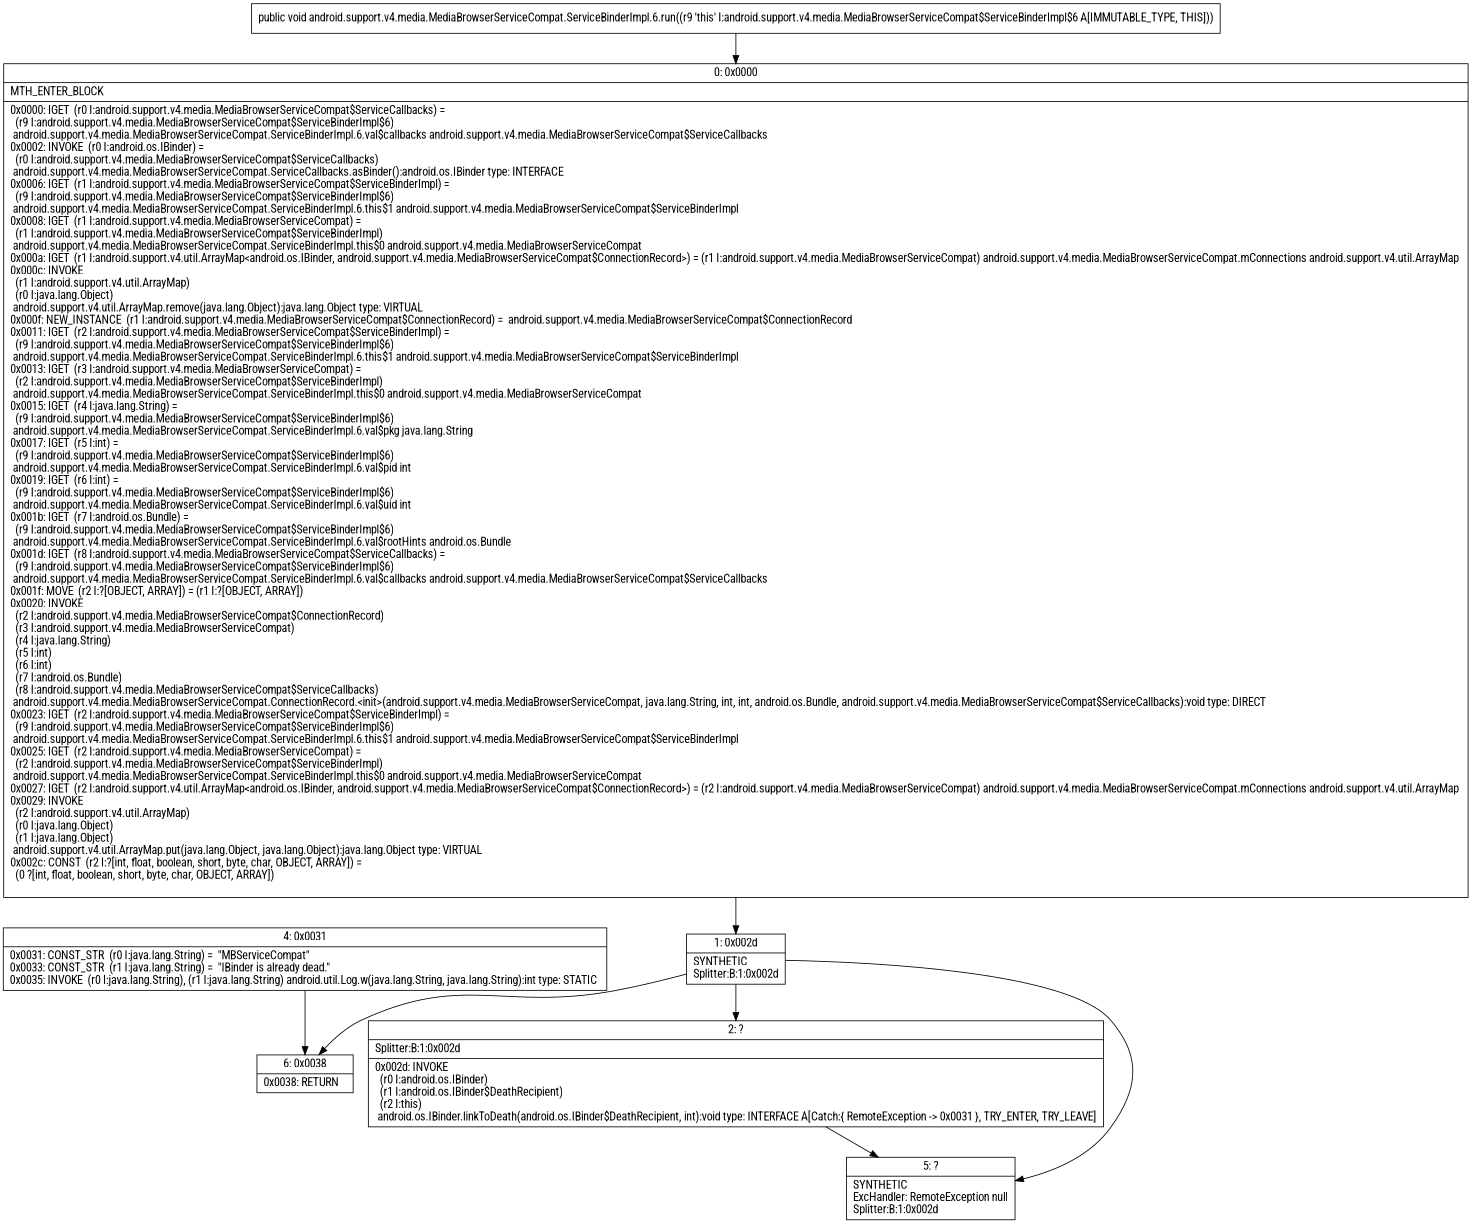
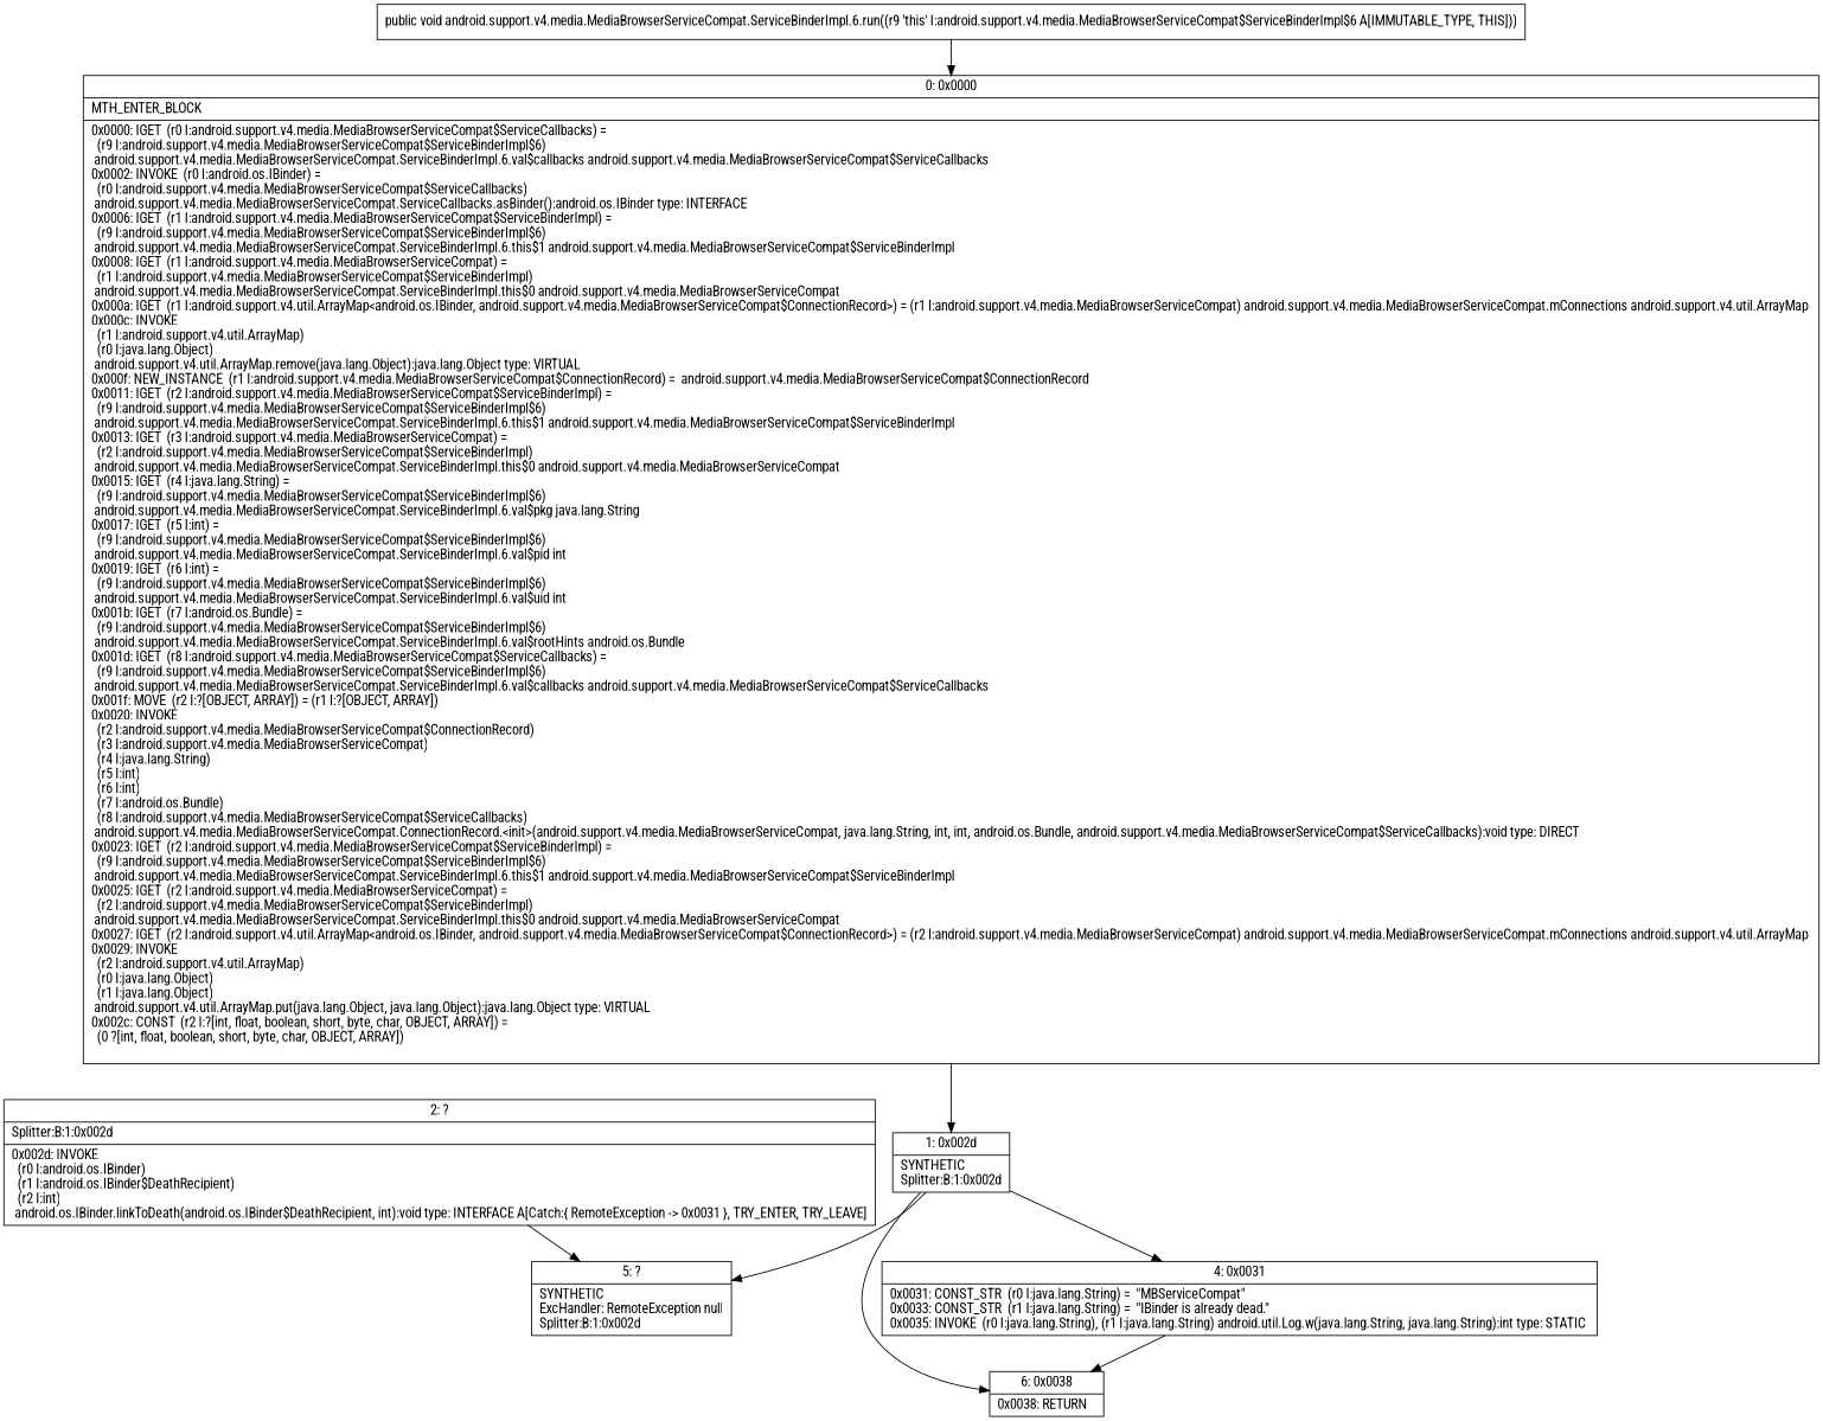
  digraph {
    fontname="Roboto Condensed"
    node [fontname="Roboto Condensed" shape=record]
    edge [fontname="Roboto Condensed"]
    n1 [label="{0\:\ 0x0000|MTH_ENTER_BLOCK\l|0x0000: IGET  (r0 I:android.support.v4.media.MediaBrowserServiceCompat$ServiceCallbacks) = \l  (r9 I:android.support.v4.media.MediaBrowserServiceCompat$ServiceBinderImpl$6)\l android.support.v4.media.MediaBrowserServiceCompat.ServiceBinderImpl.6.val$callbacks android.support.v4.media.MediaBrowserServiceCompat$ServiceCallbacks \l0x0002: INVOKE  (r0 I:android.os.IBinder) = \l  (r0 I:android.support.v4.media.MediaBrowserServiceCompat$ServiceCallbacks)\l android.support.v4.media.MediaBrowserServiceCompat.ServiceCallbacks.asBinder():android.os.IBinder type: INTERFACE \l0x0006: IGET  (r1 I:android.support.v4.media.MediaBrowserServiceCompat$ServiceBinderImpl) = \l  (r9 I:android.support.v4.media.MediaBrowserServiceCompat$ServiceBinderImpl$6)\l android.support.v4.media.MediaBrowserServiceCompat.ServiceBinderImpl.6.this$1 android.support.v4.media.MediaBrowserServiceCompat$ServiceBinderImpl \l0x0008: IGET  (r1 I:android.support.v4.media.MediaBrowserServiceCompat) = \l  (r1 I:android.support.v4.media.MediaBrowserServiceCompat$ServiceBinderImpl)\l android.support.v4.media.MediaBrowserServiceCompat.ServiceBinderImpl.this$0 android.support.v4.media.MediaBrowserServiceCompat \l0x000a: IGET  (r1 I:android.support.v4.util.ArrayMap\<android.os.IBinder, android.support.v4.media.MediaBrowserServiceCompat$ConnectionRecord\>) = (r1 I:android.support.v4.media.MediaBrowserServiceCompat) android.support.v4.media.MediaBrowserServiceCompat.mConnections android.support.v4.util.ArrayMap \l0x000c: INVOKE  \l  (r1 I:android.support.v4.util.ArrayMap)\l  (r0 I:java.lang.Object)\l android.support.v4.util.ArrayMap.remove(java.lang.Object):java.lang.Object type: VIRTUAL \l0x000f: NEW_INSTANCE  (r1 I:android.support.v4.media.MediaBrowserServiceCompat$ConnectionRecord) =  android.support.v4.media.MediaBrowserServiceCompat$ConnectionRecord \l0x0011: IGET  (r2 I:android.support.v4.media.MediaBrowserServiceCompat$ServiceBinderImpl) = \l  (r9 I:android.support.v4.media.MediaBrowserServiceCompat$ServiceBinderImpl$6)\l android.support.v4.media.MediaBrowserServiceCompat.ServiceBinderImpl.6.this$1 android.support.v4.media.MediaBrowserServiceCompat$ServiceBinderImpl \l0x0013: IGET  (r3 I:android.support.v4.media.MediaBrowserServiceCompat) = \l  (r2 I:android.support.v4.media.MediaBrowserServiceCompat$ServiceBinderImpl)\l android.support.v4.media.MediaBrowserServiceCompat.ServiceBinderImpl.this$0 android.support.v4.media.MediaBrowserServiceCompat \l0x0015: IGET  (r4 I:java.lang.String) = \l  (r9 I:android.support.v4.media.MediaBrowserServiceCompat$ServiceBinderImpl$6)\l android.support.v4.media.MediaBrowserServiceCompat.ServiceBinderImpl.6.val$pkg java.lang.String \l0x0017: IGET  (r5 I:int) = \l  (r9 I:android.support.v4.media.MediaBrowserServiceCompat$ServiceBinderImpl$6)\l android.support.v4.media.MediaBrowserServiceCompat.ServiceBinderImpl.6.val$pid int \l0x0019: IGET  (r6 I:int) = \l  (r9 I:android.support.v4.media.MediaBrowserServiceCompat$ServiceBinderImpl$6)\l android.support.v4.media.MediaBrowserServiceCompat.ServiceBinderImpl.6.val$uid int \l0x001b: IGET  (r7 I:android.os.Bundle) = \l  (r9 I:android.support.v4.media.MediaBrowserServiceCompat$ServiceBinderImpl$6)\l android.support.v4.media.MediaBrowserServiceCompat.ServiceBinderImpl.6.val$rootHints android.os.Bundle \l0x001d: IGET  (r8 I:android.support.v4.media.MediaBrowserServiceCompat$ServiceCallbacks) = \l  (r9 I:android.support.v4.media.MediaBrowserServiceCompat$ServiceBinderImpl$6)\l android.support.v4.media.MediaBrowserServiceCompat.ServiceBinderImpl.6.val$callbacks android.support.v4.media.MediaBrowserServiceCompat$ServiceCallbacks \l0x001f: MOVE  (r2 I:?[OBJECT, ARRAY]) = (r1 I:?[OBJECT, ARRAY]) \l0x0020: INVOKE  \l  (r2 I:android.support.v4.media.MediaBrowserServiceCompat$ConnectionRecord)\l  (r3 I:android.support.v4.media.MediaBrowserServiceCompat)\l  (r4 I:java.lang.String)\l  (r5 I:int)\l  (r6 I:int)\l  (r7 I:android.os.Bundle)\l  (r8 I:android.support.v4.media.MediaBrowserServiceCompat$ServiceCallbacks)\l android.support.v4.media.MediaBrowserServiceCompat.ConnectionRecord.\<init\>(android.support.v4.media.MediaBrowserServiceCompat, java.lang.String, int, int, android.os.Bundle, android.support.v4.media.MediaBrowserServiceCompat$ServiceCallbacks):void type: DIRECT \l0x0023: IGET  (r2 I:android.support.v4.media.MediaBrowserServiceCompat$ServiceBinderImpl) = \l  (r9 I:android.support.v4.media.MediaBrowserServiceCompat$ServiceBinderImpl$6)\l android.support.v4.media.MediaBrowserServiceCompat.ServiceBinderImpl.6.this$1 android.support.v4.media.MediaBrowserServiceCompat$ServiceBinderImpl \l0x0025: IGET  (r2 I:android.support.v4.media.MediaBrowserServiceCompat) = \l  (r2 I:android.support.v4.media.MediaBrowserServiceCompat$ServiceBinderImpl)\l android.support.v4.media.MediaBrowserServiceCompat.ServiceBinderImpl.this$0 android.support.v4.media.MediaBrowserServiceCompat \l0x0027: IGET  (r2 I:android.support.v4.util.ArrayMap\<android.os.IBinder, android.support.v4.media.MediaBrowserServiceCompat$ConnectionRecord\>) = (r2 I:android.support.v4.media.MediaBrowserServiceCompat) android.support.v4.media.MediaBrowserServiceCompat.mConnections android.support.v4.util.ArrayMap \l0x0029: INVOKE  \l  (r2 I:android.support.v4.util.ArrayMap)\l  (r0 I:java.lang.Object)\l  (r1 I:java.lang.Object)\l android.support.v4.util.ArrayMap.put(java.lang.Object, java.lang.Object):java.lang.Object type: VIRTUAL \l0x002c: CONST  (r2 I:?[int, float, boolean, short, byte, char, OBJECT, ARRAY]) = \l  (0 ?[int, float, boolean, short, byte, char, OBJECT, ARRAY])\l \l}"]
    n2 [label="{1\:\ 0x002d|SYNTHETIC\lSplitter:B:1:0x002d\l}"]
-   n3 [label="{2\:\ ?|Splitter:B:1:0x002d\l|0x002d: INVOKE  \l  (r0 I:android.os.IBinder)\l  (r1 I:android.os.IBinder$DeathRecipient)\l  (r2 I:this)\l android.os.IBinder.linkToDeath(android.os.IBinder$DeathRecipient, int):void type: INTERFACE A[Catch:\{ RemoteException \-\> 0x0031 \}, TRY_ENTER, TRY_LEAVE]\l}"]
+   n3 [label="{2\:\ ?|Splitter:B:1:0x002d\l|0x002d: INVOKE  \l  (r0 I:android.os.IBinder)\l  (r1 I:android.os.IBinder$DeathRecipient)\l  (r2 I:int)\l android.os.IBinder.linkToDeath(android.os.IBinder$DeathRecipient, int):void type: INTERFACE A[Catch:\{ RemoteException \-\> 0x0031 \}, TRY_ENTER, TRY_LEAVE]\l}"]
    n4 [label="{5\:\ ?|SYNTHETIC\lExcHandler: RemoteException null\lSplitter:B:1:0x002d\l}"]
    n5 [label="{6\:\ 0x0038|0x0038: RETURN   \l}"]
    n6 [label="{4\:\ 0x0031|0x0031: CONST_STR  (r0 I:java.lang.String) =  \"MBServiceCompat\" \l0x0033: CONST_STR  (r1 I:java.lang.String) =  \"IBinder is already dead.\" \l0x0035: INVOKE  (r0 I:java.lang.String), (r1 I:java.lang.String) android.util.Log.w(java.lang.String, java.lang.String):int type: STATIC \l}"]
    n7 [label="{public void android.support.v4.media.MediaBrowserServiceCompat.ServiceBinderImpl.6.run((r9 'this' I:android.support.v4.media.MediaBrowserServiceCompat$ServiceBinderImpl$6 A[IMMUTABLE_TYPE, THIS])) }"]
    n1 -> n2
-   n2 -> n3
+   n2 -> n6
    n2 -> n4
    n2 -> n5
    n3 -> n4
    n6 -> n5
    n7 -> n1
  }
